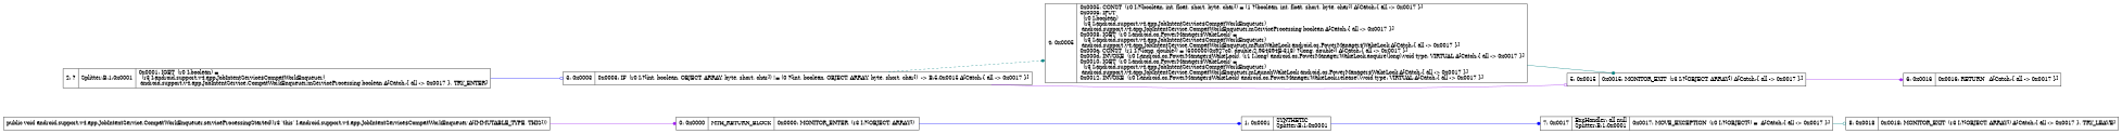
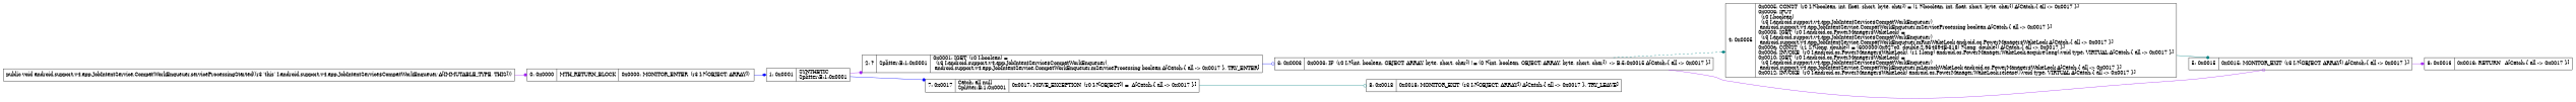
  digraph {
    rankdir=LR
    node [shape=record]
    edge [arrowhead=dot color=purple]
    n1 [label="{0\:\ 0x0000|MTH_RETURN_BLOCK\l|0x0000: MONITOR_ENTER  (r3 I:?[OBJECT, ARRAY]) \l}"]
    n2 [label="{1\:\ 0x0001|SYNTHETIC\lSplitter:B:1:0x0001\l}"]
    n3 [label="{2\:\ ?|Splitter:B:1:0x0001\l|0x0001: IGET  (r0 I:boolean) = \l  (r3 I:android.support.v4.app.JobIntentService$CompatWorkEnqueuer)\l android.support.v4.app.JobIntentService.CompatWorkEnqueuer.mServiceProcessing boolean A[Catch:\{ all \-\> 0x0017 \}, TRY_ENTER]\l}"]
-   n4 [label="{7\:\ 0x0017|ExcHandler: all null\lSplitter:B:1:0x0001\l|0x0017: MOVE_EXCEPTION  (r0 I:?[OBJECT]) =  A[Catch:\{ all \-\> 0x0017 \}]\l}"]
+   n4 [label="{7\:\ 0x0017|Catch: all null\lSplitter:B:1:0x0001\l|0x0017: MOVE_EXCEPTION  (r0 I:?[OBJECT]) =  A[Catch:\{ all \-\> 0x0017 \}]\l}"]
    n5 [label="{3\:\ 0x0003|0x0003: IF  (r0 I:?[int, boolean, OBJECT, ARRAY, byte, short, char]) != (0 ?[int, boolean, OBJECT, ARRAY, byte, short, char])  \-\> B:5:0x0015 A[Catch:\{ all \-\> 0x0017 \}]\l}"]
    n6 [label="{8\:\ 0x0018|0x0018: MONITOR_EXIT  (r3 I:?[OBJECT, ARRAY]) A[Catch:\{ all \-\> 0x0017 \}, TRY_LEAVE]\l}"]
    n7 [label="{4\:\ 0x0005|0x0005: CONST  (r0 I:?[boolean, int, float, short, byte, char]) = (1 ?[boolean, int, float, short, byte, char]) A[Catch:\{ all \-\> 0x0017 \}]\l0x0006: IPUT  \l  (r0 I:boolean)\l  (r3 I:android.support.v4.app.JobIntentService$CompatWorkEnqueuer)\l android.support.v4.app.JobIntentService.CompatWorkEnqueuer.mServiceProcessing boolean A[Catch:\{ all \-\> 0x0017 \}]\l0x0008: IGET  (r0 I:android.os.PowerManager$WakeLock) = \l  (r3 I:android.support.v4.app.JobIntentService$CompatWorkEnqueuer)\l android.support.v4.app.JobIntentService.CompatWorkEnqueuer.mRunWakeLock android.os.PowerManager$WakeLock A[Catch:\{ all \-\> 0x0017 \}]\l0x000a: CONST  (r1 I:?[long, double]) = (600000(0x927c0, double:2.964394E\-318) ?[long, double]) A[Catch:\{ all \-\> 0x0017 \}]\l0x000d: INVOKE  (r0 I:android.os.PowerManager$WakeLock), (r1 I:long) android.os.PowerManager.WakeLock.acquire(long):void type: VIRTUAL A[Catch:\{ all \-\> 0x0017 \}]\l0x0010: IGET  (r0 I:android.os.PowerManager$WakeLock) = \l  (r3 I:android.support.v4.app.JobIntentService$CompatWorkEnqueuer)\l android.support.v4.app.JobIntentService.CompatWorkEnqueuer.mLaunchWakeLock android.os.PowerManager$WakeLock A[Catch:\{ all \-\> 0x0017 \}]\l0x0012: INVOKE  (r0 I:android.os.PowerManager$WakeLock) android.os.PowerManager.WakeLock.release():void type: VIRTUAL A[Catch:\{ all \-\> 0x0017 \}]\l}"]
    n8 [label="{5\:\ 0x0015|0x0015: MONITOR_EXIT  (r3 I:?[OBJECT, ARRAY]) A[Catch:\{ all \-\> 0x0017 \}]\l}"]
    n9 [label="{6\:\ 0x0016|0x0016: RETURN   A[Catch:\{ all \-\> 0x0017 \}]\l}"]
    n10 [label="{public void android.support.v4.app.JobIntentService.CompatWorkEnqueuer.serviceProcessingStarted((r3 'this' I:android.support.v4.app.JobIntentService$CompatWorkEnqueuer A[IMMUTABLE_TYPE, THIS])) }"]
    n1 -> n2 [arrowhead=diamond color=blue]
+   n2 -> n3
    n2 -> n4 [color=blue]
    n3 -> n5 [arrowhead=odot color=blue]
    n4 -> n6 [arrowhead=odot color=teal]
    n5 -> n7 [arrowhead=diamond color=teal style=dashed]
    n5 -> n8 [arrowhead=odot]
    n7 -> n8 [color=teal]
    n8 -> n9 [arrowhead=diamond]
    n10 -> n1
  }
